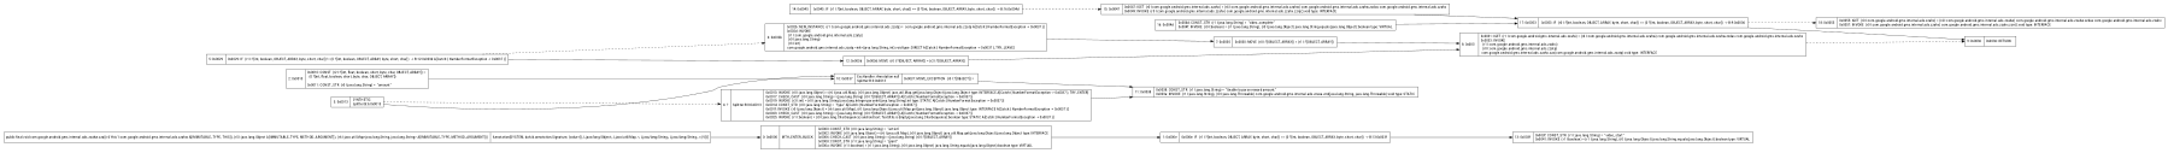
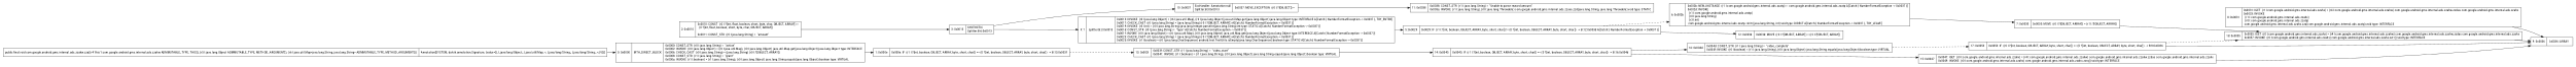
  digraph {
    fontname="Roboto Condensed"
    rankdir=LR
    node [fontname="Roboto Condensed" shape=record]
    edge [fontname="Roboto Condensed"]
-   n1 [label="{0\:\ 0x0000|MTH_ENTER_BLOCK\l|0x0000: CONST_STR  (r0 I:java.lang.String) =  \"action\" \l0x0002: INVOKE  (r0 I:java.lang.Object) = (r6 I:java.util.Map), (r0 I:java.lang.Object) java.util.Map.get(java.lang.Object):java.lang.Object type: INTERFACE \l0x0006: CHECK_CAST  (r0 I:java.lang.String) = (java.lang.String) (r0 I:?[OBJECT, ARRAY]) \l0x0008: CONST_STR  (r1 I:java.lang.String) =  \"grant\" \l0x000a: INVOKE  (r1 I:boolean) = (r1 I:java.lang.String), (r0 I:java.lang.Object) java.lang.String.equals(java.lang.Object):boolean type: VIRTUAL \l}"]
+   n1 [label="{0\:\ 0x0000|MTH_DIRECT_BLOCK\l|0x0000: CONST_STR  (r0 I:java.lang.String) =  \"action\" \l0x0002: INVOKE  (r0 I:java.lang.Object) = (r6 I:java.util.Map), (r0 I:java.lang.Object) java.util.Map.get(java.lang.Object):java.lang.Object type: INTERFACE \l0x0006: CHECK_CAST  (r0 I:java.lang.String) = (java.lang.String) (r0 I:?[OBJECT, ARRAY]) \l0x0008: CONST_STR  (r1 I:java.lang.String) =  \"grant\" \l0x000a: INVOKE  (r1 I:boolean) = (r1 I:java.lang.String), (r0 I:java.lang.Object) java.lang.String.equals(java.lang.Object):boolean type: VIRTUAL \l}"]
    n2 [label="{1\:\ 0x000e|0x000e: IF  (r1 I:?[int, boolean, OBJECT, ARRAY, byte, short, char]) == (0 ?[int, boolean, OBJECT, ARRAY, byte, short, char])  \-\> B:13:0x003f \l}"]
    n3 [label="{13\:\ 0x003f|0x003f: CONST_STR  (r1 I:java.lang.String) =  \"video_start\" \l0x0041: INVOKE  (r1 I:boolean) = (r1 I:java.lang.String), (r0 I:java.lang.Object) java.lang.String.equals(java.lang.Object):boolean type: VIRTUAL \l}"]
    n4 [label="{2\:\ 0x0010|0x0010: CONST  (r2 I:?[int, float, boolean, short, byte, char, OBJECT, ARRAY]) = \l  (0 ?[int, float, boolean, short, byte, char, OBJECT, ARRAY])\l \l0x0011: CONST_STR  (r0 I:java.lang.String) =  \"amount\" \l}"]
    n5 [label="{3\:\ 0x0013|SYNTHETIC\lSplitter:B:6:0x0013\l}"]
    n6 [label="{14\:\ 0x0045|0x0045: IF  (r1 I:?[int, boolean, OBJECT, ARRAY, byte, short, char]) == (0 ?[int, boolean, OBJECT, ARRAY, byte, short, char])  \-\> B:16:0x004d \l}"]
    n7 [label="{4\:\ ?|Splitter:B:3:0x0013\l|0x0013: INVOKE  (r0 I:java.lang.Object) = (r6 I:java.util.Map), (r0 I:java.lang.Object) java.util.Map.get(java.lang.Object):java.lang.Object type: INTERFACE A[Catch:\{ NumberFormatException \-\> 0x0037 \}, TRY_ENTER]\l0x0017: CHECK_CAST  (r0 I:java.lang.String) = (java.lang.String) (r0 I:?[OBJECT, ARRAY]) A[Catch:\{ NumberFormatException \-\> 0x0037 \}]\l0x0019: INVOKE  (r3 I:int) = (r0 I:java.lang.String) java.lang.Integer.parseInt(java.lang.String):int type: STATIC A[Catch:\{ NumberFormatException \-\> 0x0037 \}]\l0x001d: CONST_STR  (r0 I:java.lang.String) =  \"type\" A[Catch:\{ NumberFormatException \-\> 0x0037 \}]\l0x001f: INVOKE  (r0 I:java.lang.Object) = (r6 I:java.util.Map), (r0 I:java.lang.Object) java.util.Map.get(java.lang.Object):java.lang.Object type: INTERFACE A[Catch:\{ NumberFormatException \-\> 0x0037 \}]\l0x0023: CHECK_CAST  (r0 I:java.lang.String) = (java.lang.String) (r0 I:?[OBJECT, ARRAY]) A[Catch:\{ NumberFormatException \-\> 0x0037 \}]\l0x0025: INVOKE  (r1 I:boolean) = (r0 I:java.lang.CharSequence) android.text.TextUtils.isEmpty(java.lang.CharSequence):boolean type: STATIC A[Catch:\{ NumberFormatException \-\> 0x0037 \}]\l}"]
    n8 [label="{10\:\ 0x0037|ExcHandler: Annotation null\lSplitter:B:3:0x0013\l|0x0037: MOVE_EXCEPTION  (r0 I:?[OBJECT]) =  \l}"]
    n9 [label="{5\:\ 0x0029|0x0029: IF  (r1 I:?[int, boolean, OBJECT, ARRAY, byte, short, char]) != (0 ?[int, boolean, OBJECT, ARRAY, byte, short, char])  \-\> B:12:0x003d A[Catch:\{ NumberFormatException \-\> 0x0037 \}]\l}"]
    n10 [label="{11\:\ 0x0038|0x0038: CONST_STR  (r1 I:java.lang.String) =  \"Unable to parse reward amount.\" \l0x003a: INVOKE  (r1 I:java.lang.String), (r0 I:java.lang.Throwable) com.google.android.gms.internal.ads.zzaxa.zzd(java.lang.String, java.lang.Throwable):void type: STATIC \l}"]
    n11 [label="{6\:\ 0x002b|0x002b: NEW_INSTANCE  (r1 I:com.google.android.gms.internal.ads.zzatp) =  com.google.android.gms.internal.ads.zzatp A[Catch:\{ NumberFormatException \-\> 0x0037 \}]\l0x002d: INVOKE  \l  (r1 I:com.google.android.gms.internal.ads.zzatp)\l  (r0 I:java.lang.String)\l  (r3 I:int)\l com.google.android.gms.internal.ads.zzatp.\<init\>(java.lang.String, int):void type: DIRECT A[Catch:\{ NumberFormatException \-\> 0x0037 \}, TRY_LEAVE]\l}"]
    n12 [label="{12\:\ 0x003d|0x003d: MOVE  (r0 I:?[OBJECT, ARRAY]) = (r2 I:?[OBJECT, ARRAY]) \l}"]
    n13 [label="{7\:\ 0x0030|0x0030: MOVE  (r0 I:?[OBJECT, ARRAY]) = (r1 I:?[OBJECT, ARRAY]) \l}"]
    n14 [label="{8\:\ 0x0031|0x0031: IGET  (r1 I:com.google.android.gms.internal.ads.zzahx) = (r4 I:com.google.android.gms.internal.ads.zzahw) com.google.android.gms.internal.ads.zzahw.zzdas com.google.android.gms.internal.ads.zzahx \l0x0033: INVOKE  \l  (r1 I:com.google.android.gms.internal.ads.zzahx)\l  (r0 I:com.google.android.gms.internal.ads.zzatp)\l com.google.android.gms.internal.ads.zzahx.zza(com.google.android.gms.internal.ads.zzatp):void type: INTERFACE \l}"]
-   n15 [label="{9\:\ 0x0036|0x0036: RETURN   \l}"]
+   n15 [label="{9\:\ 0x0036|0x0036: ARRAY   \l}"]
    n16 [label="{15\:\ 0x0047|0x0047: IGET  (r0 I:com.google.android.gms.internal.ads.zzahx) = (r4 I:com.google.android.gms.internal.ads.zzahw) com.google.android.gms.internal.ads.zzahw.zzdas com.google.android.gms.internal.ads.zzahx \l0x0049: INVOKE  (r0 I:com.google.android.gms.internal.ads.zzahx) com.google.android.gms.internal.ads.zzahx.zzrq():void type: INTERFACE \l}"]
    n17 [label="{16\:\ 0x004d|0x004d: CONST_STR  (r1 I:java.lang.String) =  \"video_complete\" \l0x004f: INVOKE  (r0 I:boolean) = (r1 I:java.lang.String), (r0 I:java.lang.Object) java.lang.String.equals(java.lang.Object):boolean type: VIRTUAL \l}"]
    n18 [label="{17\:\ 0x0053|0x0053: IF  (r0 I:?[int, boolean, OBJECT, ARRAY, byte, short, char]) == (0 ?[int, boolean, OBJECT, ARRAY, byte, short, char])  \-\> B:9:0x0036 \l}"]
    n19 [label="{18\:\ 0x0055|0x0055: IGET  (r0 I:com.google.android.gms.internal.ads.zzahx) = (r4 I:com.google.android.gms.internal.ads.zzahw) com.google.android.gms.internal.ads.zzahw.zzdas com.google.android.gms.internal.ads.zzahx \l0x0057: INVOKE  (r0 I:com.google.android.gms.internal.ads.zzahx) com.google.android.gms.internal.ads.zzahx.zzrr():void type: INTERFACE \l}"]
    n20 [label="{public final void com.google.android.gms.internal.ads.zzahw.zza((r4 'this' I:com.google.android.gms.internal.ads.zzahw A[IMMUTABLE_TYPE, THIS]), (r5 I:java.lang.Object A[IMMUTABLE_TYPE, METHOD_ARGUMENT]), (r6 I:java.util.Map\<java.lang.String, java.lang.String\> A[IMMUTABLE_TYPE, METHOD_ARGUMENT]))  | Annotation[SYSTEM, dalvik.annotation.Signature, \{value=[(, Ljava\/lang\/Object;, Ljava\/util\/Map, \<, Ljava\/lang\/String;, Ljava\/lang\/String;, \>;)V]\}]\l}"]
    n1 -> n2
-   n2 -> n3
-   n4 -> n8
-   n5 -> n7 [style=dashed]
+   n2 -> n3 [style=dashed]
+   n3 -> n6
+   n4 -> n5
+   n5 -> n7
    n5 -> n8
-   n6 -> n16 [style=dashed]
-   n7 -> n10
+   n6 -> n16 [style=solid]
+   n6 -> n17
+   n7 -> n9
    n8 -> n10
    n9 -> n11 [style=dashed]
    n9 -> n12
    n11 -> n13
-   n12 -> n14
-   n13 -> n14
-   n14 -> n15 [style=dashed]
-   n16 -> n18
-   n17 -> n18
+   n13 -> n19
+   n14 -> n15
+   n16 -> n15
+   n17 -> n18 [style=dashed]
    n18 -> n15
    n18 -> n19 [style=dashed]
+   n19 -> n15
    n20 -> n1
  }
